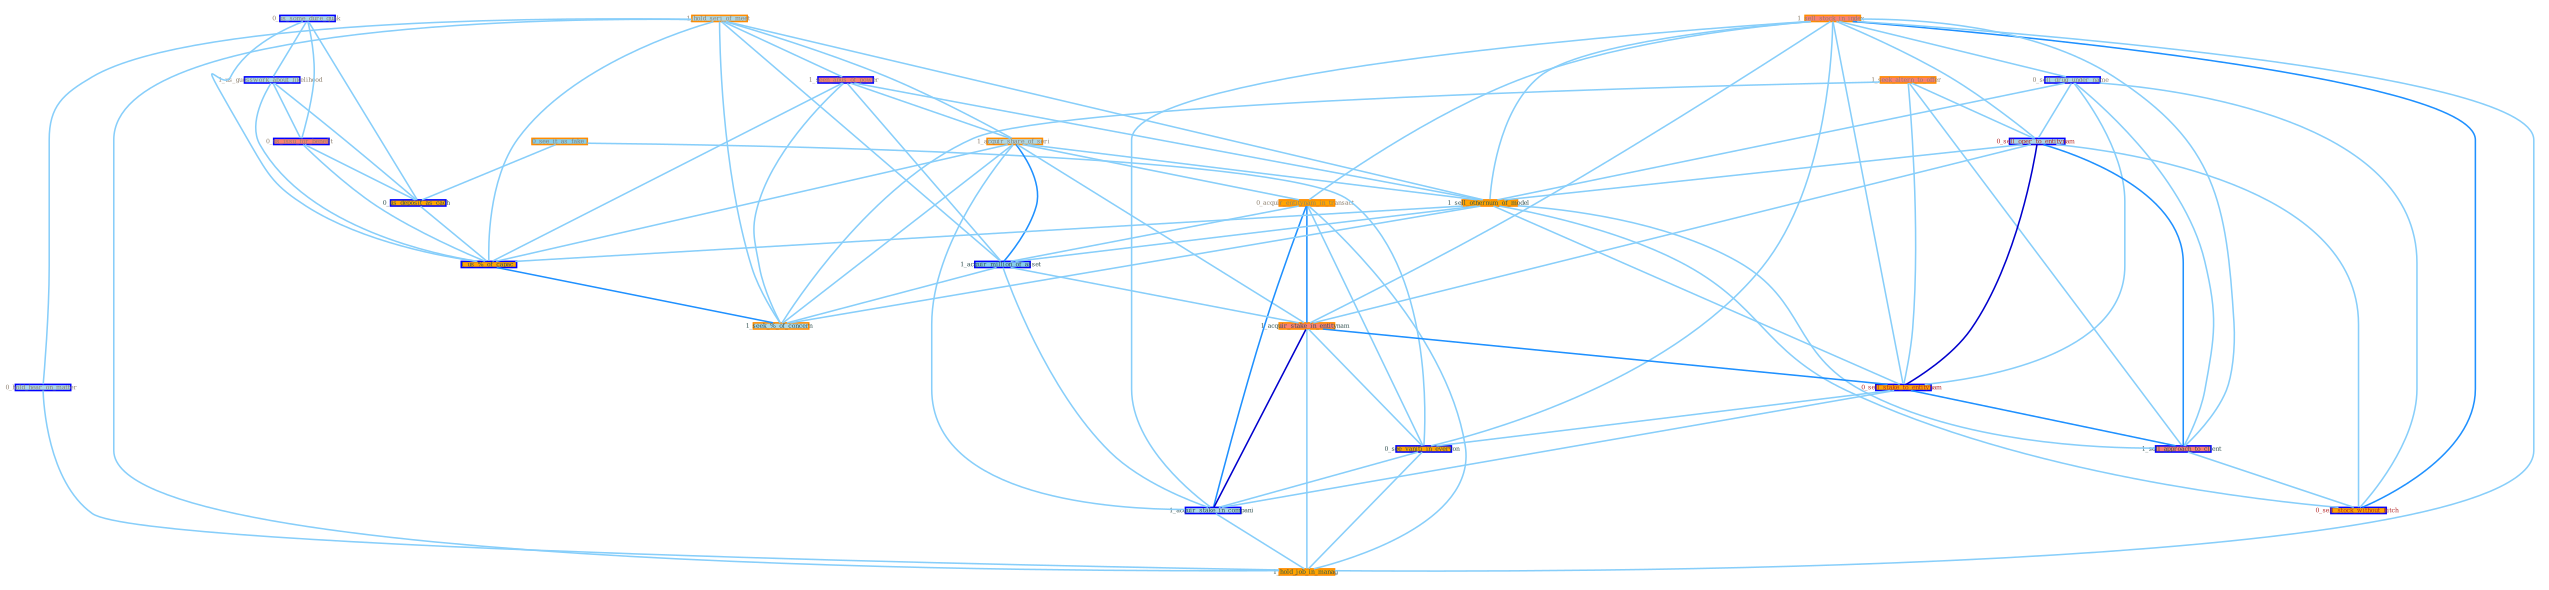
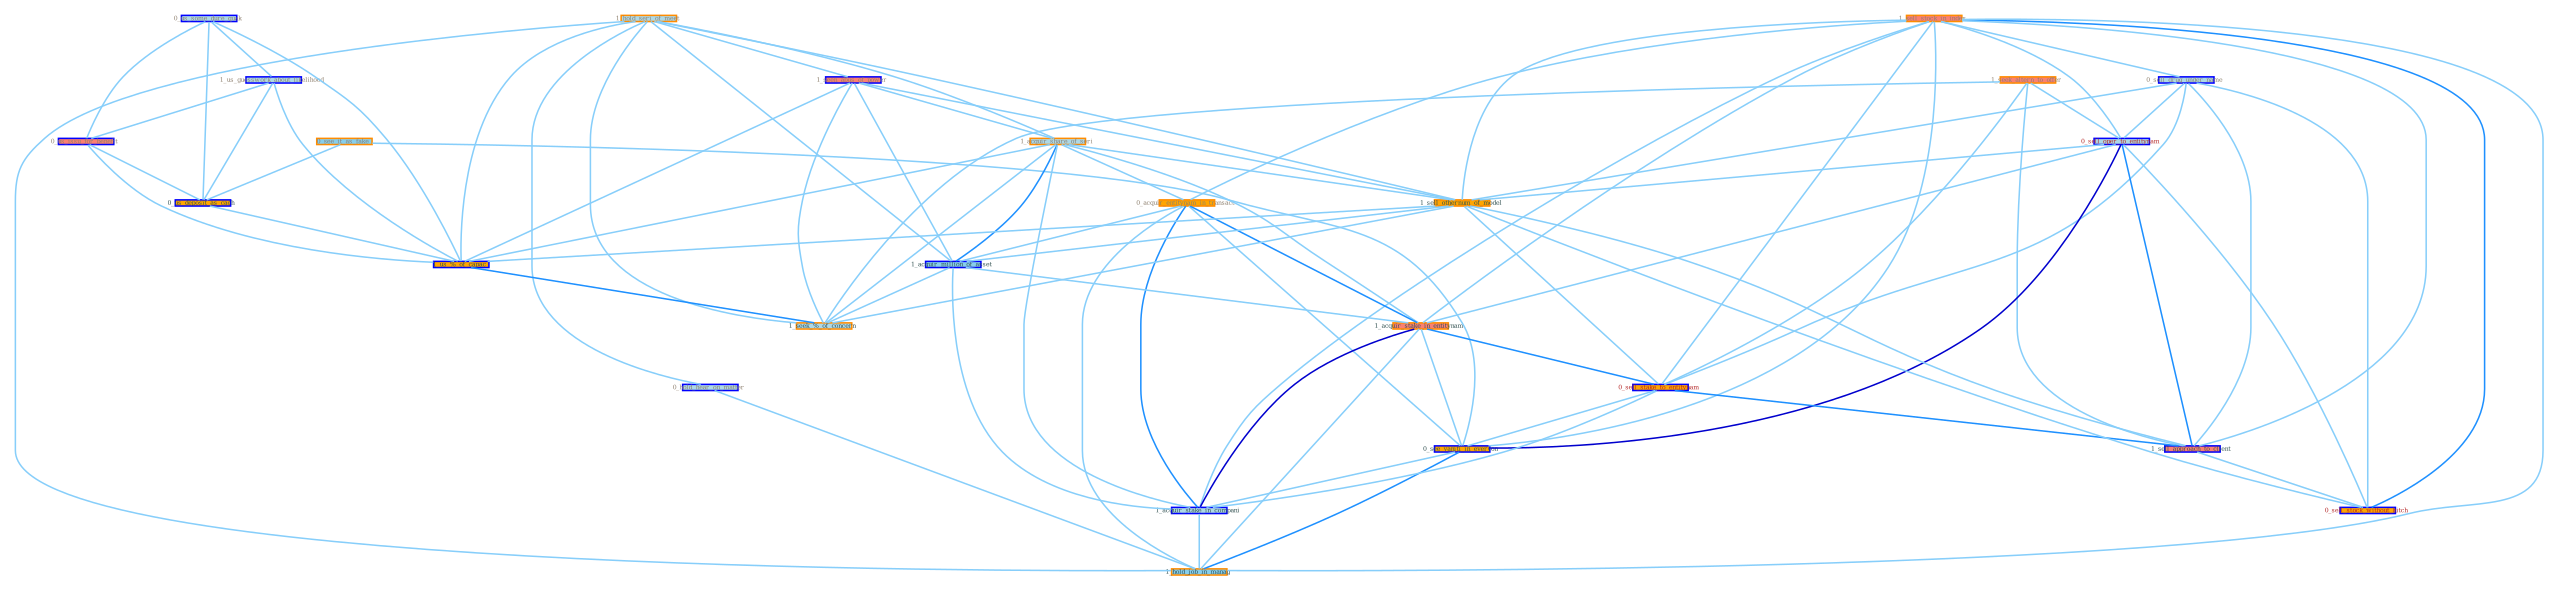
  graph {
    node [color=blue fillcolor=lightblue fixedsize=true fontcolor="#8b7d6b" fontsize=4 shape=polygon style=filled]
    edge [color="#87cefa" w=1]
    "0_us_some_dure_quak " [height=.06 width=.5]
    "1_us_guesswork_about_likelihood " [height=.06 width=.5]
    "1_hold_seri_of_meet " [color=darkorange height=.06 width=.5]
    "1_sell_stock_in_index " [color=darkorange fillcolor=salmon height=.06 width=.5]
    "0_us_issu_for_benefit " [fillcolor=salmon height=.06 width=.5]
    "0_sell_drug_under_name " [height=.06 width=.5]
    "0_see_it_as_fake " [color=darkorange fillcolor=skyblue height=.06 width=.5]
    "0_hold_hear_on_matter " [height=.06 width=.5]
    "1_seek_altern_to_offer " [color=darkorange fillcolor=salmon height=.06 width=.5]
    "1_seen_abus_of_power " [fillcolor=salmon height=.06 width=.5]
    "1_acquir_share_of_seri " [color=darkorange height=.06 width=.5]
    "0_acquir_entitynam_in_transact " [color=darkorange fillcolor=orange height=.06 width=.5]
    "0_sell_oper_to_entitynam " [fontcolor="#b22222" height=.06 width=.5]
    "0_sell_stake_to_entitynam " [fillcolor=orange fontcolor="#b22222" height=.06 width=.5]
    "0_sell_stock_without_hitch " [fillcolor=orange fontcolor="#b22222" height=.06 width=.5]
    "0_us_deposit_as_cach " [fillcolor=orange fontcolor="#2f4f4f" height=.06 width=.5]
    "1_us_%_of_capac " [fillcolor=orange fontcolor="#2f4f4f" height=.06 width=.5]
    "1_sell_othernum_of_model " [color=darkorange fillcolor=orange fontcolor="#2f4f4f" height=.06 width=.5]
    "1_acquir_million_of_asset " [fillcolor=skyblue fontcolor="#2f4f4f" height=.06 width=.5]
-   "1_hold_job_in_manag " [color=darkorange fillcolor=orange fontcolor="#2f4f4f" height=.06 width=.5]
+   "1_hold_job_in_manag " [color=darkorange fillcolor=skyblue fontcolor="#2f4f4f" height=.06 width=.5]
    "1_seek_%_of_concern " [color=darkorange fontcolor="#2f4f4f" height=.06 width=.5]
    "0_see_vaniti_in_everyon " [fillcolor=orange fontcolor="#2f4f4f" height=.06 width=.5]
    "1_acquir_stake_in_entitynam " [color=darkorange fillcolor=salmon fontcolor="#2f4f4f" height=.06 width=.5]
    "1_acquir_stake_in_compani " [fontcolor="#2f4f4f" height=.06 width=.5]
    "1_sell_approach_to_client " [fillcolor=salmon fontcolor="#2f4f4f" height=.06 width=.5]
    subgraph sub_1 {
      "0_us_some_dure_quak "
      "1_us_guesswork_about_likelihood "
      "1_hold_seri_of_meet "
      "1_sell_stock_in_index "
      "0_us_issu_for_benefit "
      "0_sell_drug_under_name "
      "0_see_it_as_fake "
      "0_hold_hear_on_matter "
      "1_seek_altern_to_offer "
      "1_seen_abus_of_power "
      "1_acquir_share_of_seri "
      "0_acquir_entitynam_in_transact "
    }
    subgraph sub_2 {
      "0_sell_oper_to_entitynam "
      "0_sell_stake_to_entitynam "
      "0_sell_stock_without_hitch "
    }
    "0_us_some_dure_quak " -- "1_us_guesswork_about_likelihood "
    "0_us_some_dure_quak " -- "0_us_issu_for_benefit "
    "0_us_some_dure_quak " -- "0_us_deposit_as_cach "
    "0_us_some_dure_quak " -- "1_us_%_of_capac "
    "1_us_guesswork_about_likelihood " -- "0_us_issu_for_benefit "
    "1_us_guesswork_about_likelihood " -- "0_us_deposit_as_cach "
    "1_us_guesswork_about_likelihood " -- "1_us_%_of_capac "
    "1_hold_seri_of_meet " -- "0_hold_hear_on_matter "
    "1_hold_seri_of_meet " -- "1_seen_abus_of_power "
    "1_hold_seri_of_meet " -- "1_acquir_share_of_seri "
    "1_hold_seri_of_meet " -- "1_us_%_of_capac "
    "1_hold_seri_of_meet " -- "1_sell_othernum_of_model "
    "1_hold_seri_of_meet " -- "1_acquir_million_of_asset "
    "1_hold_seri_of_meet " -- "1_hold_job_in_manag "
    "1_hold_seri_of_meet " -- "1_seek_%_of_concern "
    "1_sell_stock_in_index " -- "0_sell_drug_under_name "
    "1_sell_stock_in_index " -- "0_acquir_entitynam_in_transact "
    "1_sell_stock_in_index " -- "0_sell_oper_to_entitynam "
    "1_sell_stock_in_index " -- "0_sell_stake_to_entitynam "
    "1_sell_stock_in_index " -- "0_sell_stock_without_hitch " [color="#1e90ff" w=2]
    "1_sell_stock_in_index " -- "1_sell_othernum_of_model "
    "1_sell_stock_in_index " -- "1_hold_job_in_manag "
    "1_sell_stock_in_index " -- "0_see_vaniti_in_everyon "
    "1_sell_stock_in_index " -- "1_acquir_stake_in_entitynam "
    "1_sell_stock_in_index " -- "1_acquir_stake_in_compani "
    "1_sell_stock_in_index " -- "1_sell_approach_to_client "
    "0_us_issu_for_benefit " -- "0_us_deposit_as_cach "
    "0_us_issu_for_benefit " -- "1_us_%_of_capac "
    "0_sell_drug_under_name " -- "0_sell_oper_to_entitynam "
    "0_sell_drug_under_name " -- "0_sell_stake_to_entitynam "
    "0_sell_drug_under_name " -- "0_sell_stock_without_hitch "
    "0_sell_drug_under_name " -- "1_sell_othernum_of_model "
    "0_sell_drug_under_name " -- "1_sell_approach_to_client "
    "0_see_it_as_fake " -- "0_us_deposit_as_cach "
    "0_see_it_as_fake " -- "0_see_vaniti_in_everyon "
    "0_hold_hear_on_matter " -- "1_hold_job_in_manag "
    "1_seek_altern_to_offer " -- "0_sell_oper_to_entitynam "
    "1_seek_altern_to_offer " -- "0_sell_stake_to_entitynam "
    "1_seek_altern_to_offer " -- "1_seek_%_of_concern "
    "1_seek_altern_to_offer " -- "1_sell_approach_to_client "
    "1_seen_abus_of_power " -- "1_acquir_share_of_seri "
    "1_seen_abus_of_power " -- "1_us_%_of_capac "
    "1_seen_abus_of_power " -- "1_sell_othernum_of_model "
    "1_seen_abus_of_power " -- "1_acquir_million_of_asset "
    "1_seen_abus_of_power " -- "1_seek_%_of_concern "
    "1_acquir_share_of_seri " -- "0_acquir_entitynam_in_transact "
    "1_acquir_share_of_seri " -- "1_us_%_of_capac "
    "1_acquir_share_of_seri " -- "1_sell_othernum_of_model "
    "1_acquir_share_of_seri " -- "1_acquir_million_of_asset " [color="#1e90ff" w=2]
    "1_acquir_share_of_seri " -- "1_seek_%_of_concern "
    "1_acquir_share_of_seri " -- "1_acquir_stake_in_entitynam "
    "1_acquir_share_of_seri " -- "1_acquir_stake_in_compani "
    "0_acquir_entitynam_in_transact " -- "1_acquir_million_of_asset "
    "0_acquir_entitynam_in_transact " -- "1_hold_job_in_manag "
    "0_acquir_entitynam_in_transact " -- "0_see_vaniti_in_everyon "
    "0_acquir_entitynam_in_transact " -- "1_acquir_stake_in_entitynam " [color="#1e90ff" w=2]
    "0_acquir_entitynam_in_transact " -- "1_acquir_stake_in_compani " [color="#1e90ff" w=2]
-   "0_sell_oper_to_entitynam " -- "0_sell_stake_to_entitynam " [color="#0000cd" w=3]
+   "0_sell_oper_to_entitynam " -- "0_see_vaniti_in_everyon " [color="#0000cd" w=3]
    "0_sell_oper_to_entitynam " -- "0_sell_stock_without_hitch "
    "0_sell_oper_to_entitynam " -- "1_sell_othernum_of_model "
    "0_sell_oper_to_entitynam " -- "1_acquir_stake_in_entitynam "
    "0_sell_oper_to_entitynam " -- "1_sell_approach_to_client " [color="#1e90ff" w=2]
    "0_sell_stake_to_entitynam " -- "0_see_vaniti_in_everyon "
    "0_sell_stake_to_entitynam " -- "1_sell_approach_to_client " [color="#1e90ff" w=2]
    "0_us_deposit_as_cach " -- "1_us_%_of_capac "
    "1_us_%_of_capac " -- "1_seek_%_of_concern " [color="#1e90ff" w=2]
    "1_sell_othernum_of_model " -- "0_sell_stake_to_entitynam "
    "1_sell_othernum_of_model " -- "0_sell_stock_without_hitch "
    "1_sell_othernum_of_model " -- "1_us_%_of_capac "
    "1_sell_othernum_of_model " -- "1_acquir_million_of_asset "
    "1_sell_othernum_of_model " -- "1_seek_%_of_concern "
    "1_sell_othernum_of_model " -- "1_sell_approach_to_client "
    "1_acquir_million_of_asset " -- "1_seek_%_of_concern "
    "1_acquir_million_of_asset " -- "1_acquir_stake_in_entitynam "
    "1_acquir_million_of_asset " -- "1_acquir_stake_in_compani "
-   "0_see_vaniti_in_everyon " -- "1_hold_job_in_manag "
+   "0_see_vaniti_in_everyon " -- "1_hold_job_in_manag " [color="#1e90ff"]
    "0_see_vaniti_in_everyon " -- "1_acquir_stake_in_entitynam "
    "0_see_vaniti_in_everyon " -- "1_acquir_stake_in_compani "
    "1_acquir_stake_in_entitynam " -- "0_sell_stake_to_entitynam " [color="#1e90ff" w=2]
    "1_acquir_stake_in_entitynam " -- "1_hold_job_in_manag "
    "1_acquir_stake_in_entitynam " -- "1_acquir_stake_in_compani " [color="#0000cd" w=3]
    "1_acquir_stake_in_compani " -- "0_sell_stake_to_entitynam "
    "1_acquir_stake_in_compani " -- "1_hold_job_in_manag "
    "1_sell_approach_to_client " -- "0_sell_stock_without_hitch "
  }
